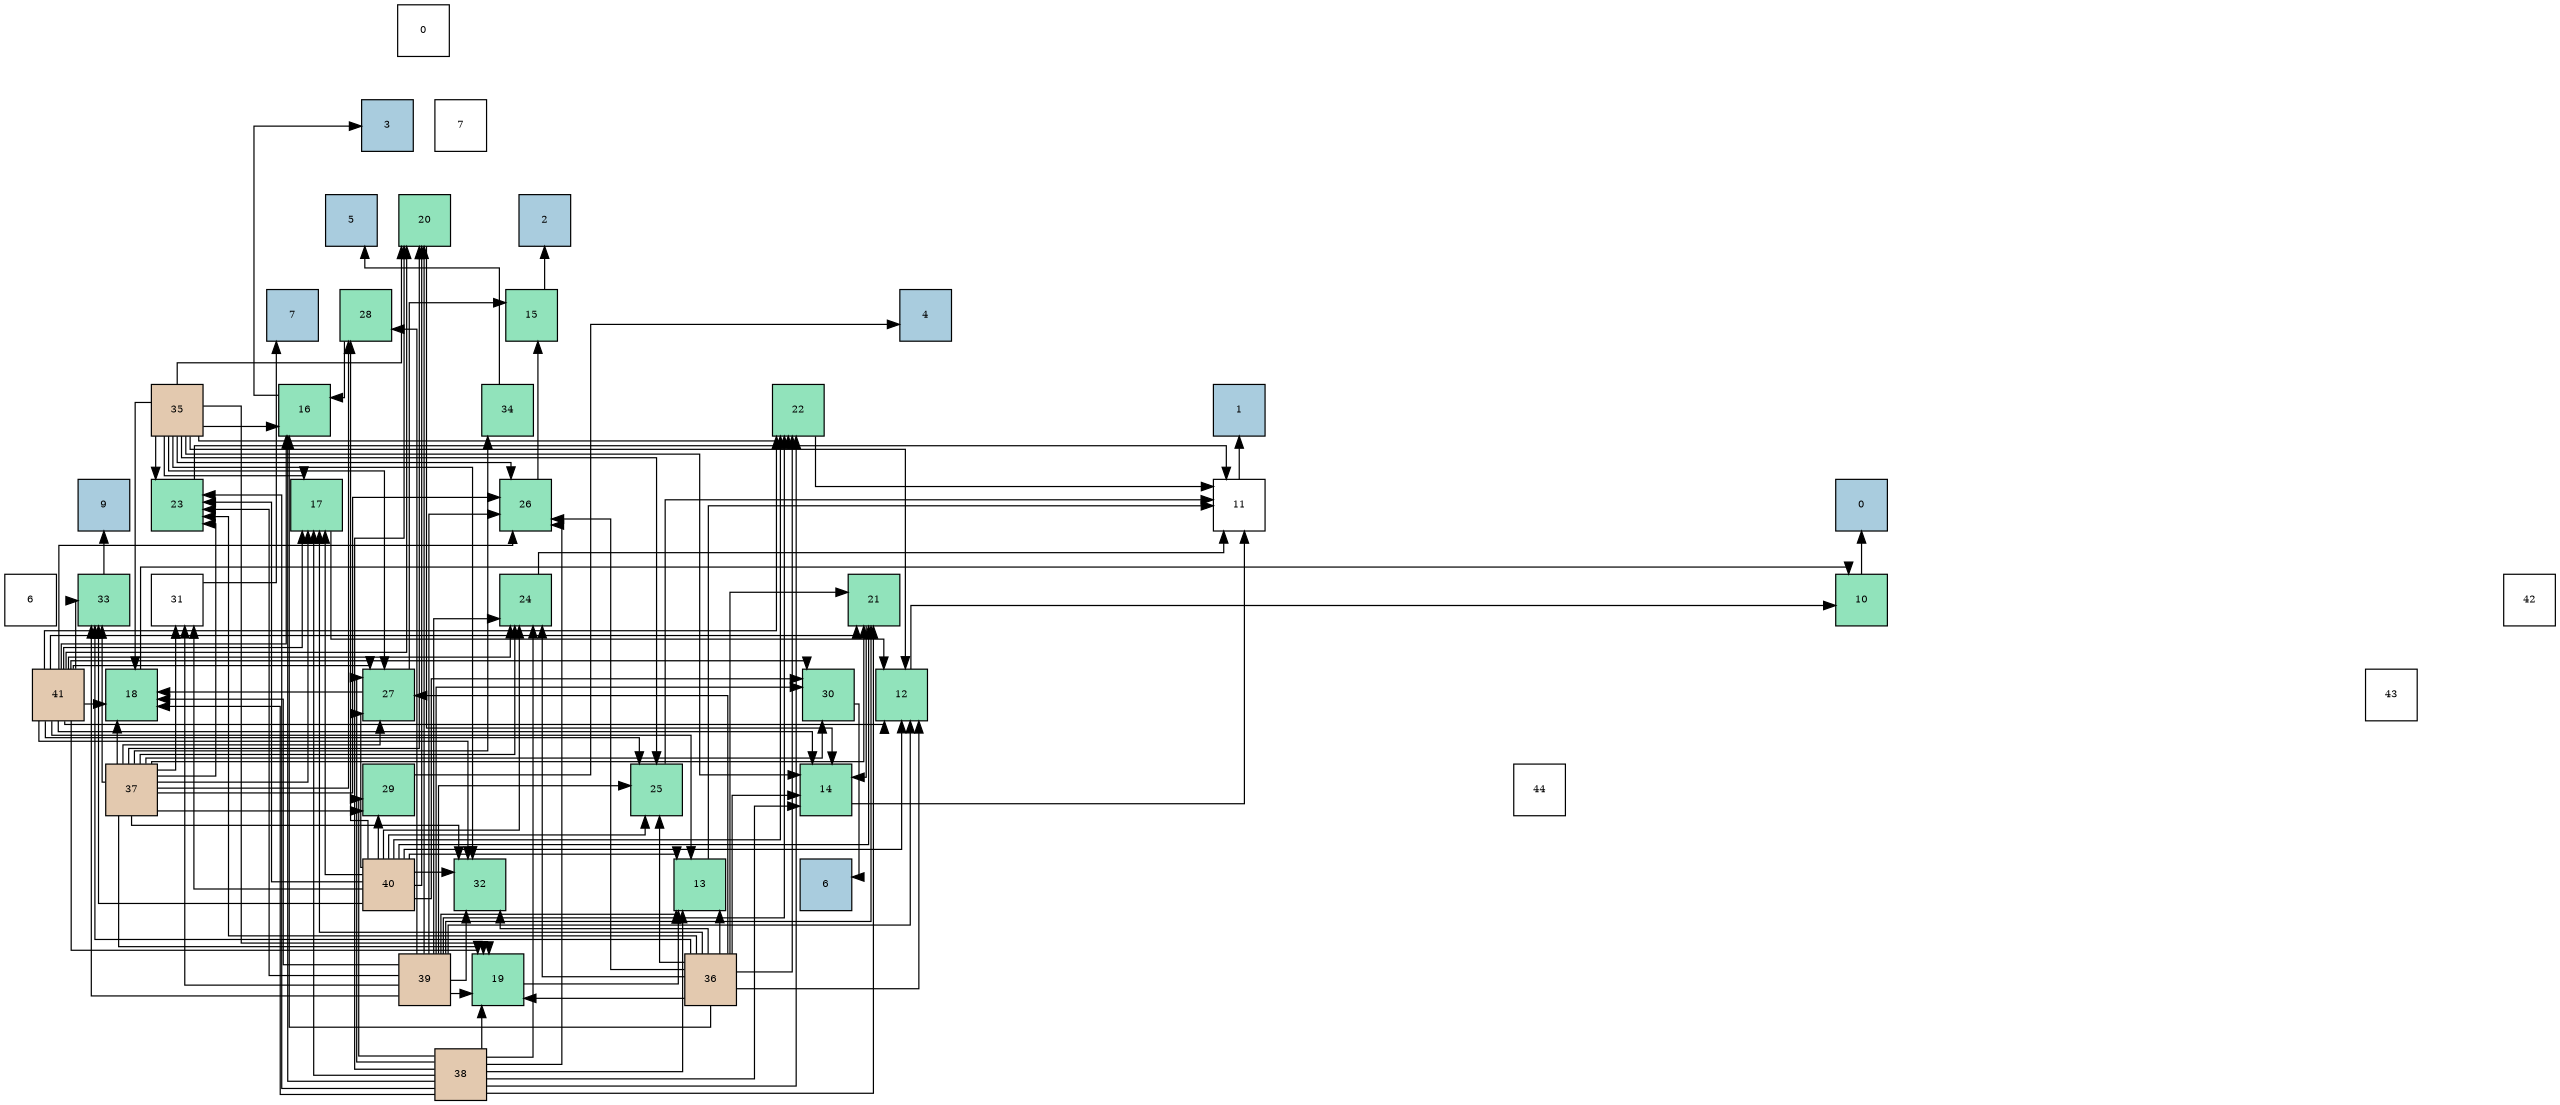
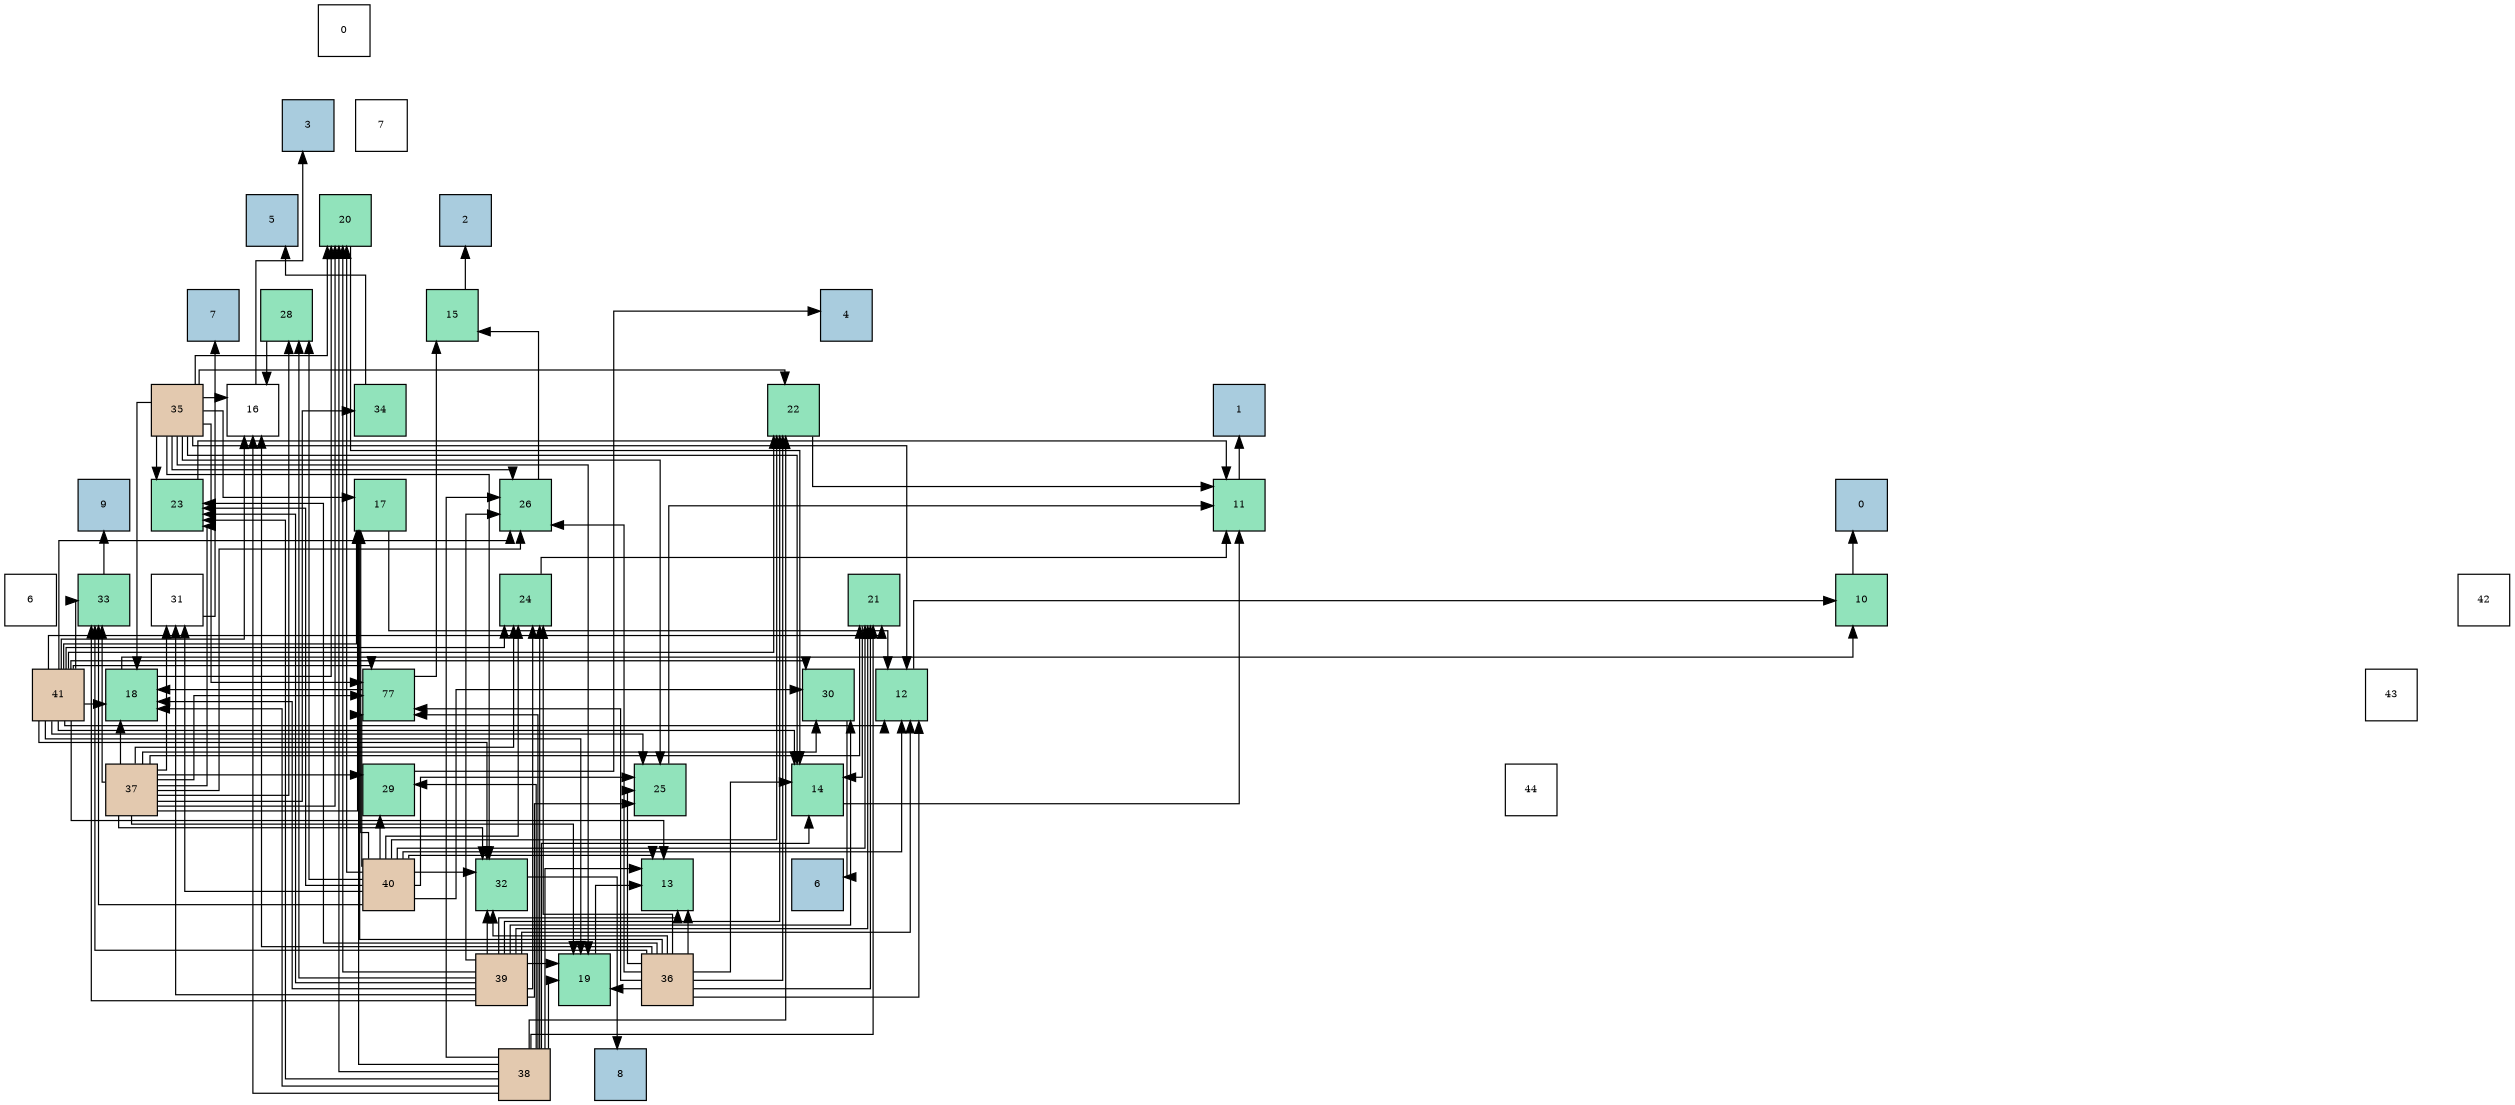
  digraph {
    rank=same
    rankdir=TB
    splines=ortho
    node [fillcolor="#91e3bb" fixedsize=true fontsize=8 shape=square style=filled]
    edge [constraint=false style=vis]
    n1 [fillcolor="#ffffff" label=0 width=0.6]
    n2 [fillcolor="#a9ccde" label=3 width=0.6]
    n3 [fillcolor="#ffffff" label=7 width=0.6]
    n4 [fillcolor="#a9ccde" label=5 width=0.6]
    n5 [label=20 width=0.6]
    n6 [fillcolor="#a9ccde" label=2 width=0.6]
    n7 [fillcolor="#a9ccde" label=7 width=0.6]
    n8 [label=28 width=0.6]
    n9 [label=14 width=0.6]
    n10 [label=15 width=0.6]
    n11 [fillcolor="#e3c9af" label=35 width=0.6]
-   n12 [label=16 width=0.6]
+   n12 [fillcolor="#ffffff" label=16 width=0.6]
    n13 [label=34 width=0.6]
    n14 [fillcolor="#a9ccde" label=9 width=0.6]
    n15 [label=23 width=0.6]
    n16 [label=17 width=0.6]
    n17 [label=18 width=0.6]
    n18 [label=22 width=0.6]
    n19 [label=26 width=0.6]
-   n20 [label=27 width=0.6]
+   n20 [label=77 width=0.6]
    n21 [label=25 width=0.6]
    n22 [label=32 width=0.6]
    n23 [label=12 width=0.6]
    n24 [label=19 width=0.6]
    n25 [fillcolor="#ffffff" label=6 width=0.6]
    n26 [label=33 width=0.6]
    n27 [fillcolor="#ffffff" label=31 width=0.6]
-   n28 [fillcolor="#ffffff" label=11 width=0.6]
+   n28 [label=11 width=0.6]
    n29 [label=24 width=0.6]
    n30 [fillcolor="#e3c9af" label=37 width=0.6]
    n31 [label=29 width=0.6]
    n32 [label=10 width=0.6]
    n33 [label=21 width=0.6]
    n34 [label=13 width=0.6]
    n35 [fillcolor="#e3c9af" label=39 width=0.6]
+   n36 [fillcolor="#a9ccde" label=8 width=0.6]
    n37 [fillcolor="#ffffff" label=44 width=0.6]
    n38 [fillcolor="#a9ccde" label=6 width=0.6]
    n39 [fillcolor="#e3c9af" label=38 width=0.6]
    n40 [fillcolor="#e3c9af" label=41 width=0.6]
    n41 [label=30 width=0.6]
    n42 [fillcolor="#a9ccde" label=4 width=0.6]
    n43 [fillcolor="#a9ccde" label=1 width=0.6]
    n44 [fillcolor="#e3c9af" label=40 width=0.6]
    n45 [fillcolor="#e3c9af" label=36 width=0.6]
    n46 [fillcolor="#a9ccde" label=0 width=0.6]
    n47 [fillcolor="#ffffff" label=43 width=0.6]
    n48 [fillcolor="#ffffff" label=42 width=0.6]
    n1 -> n2 [constraint=true style=invis]
    n1 -> n3 [constraint=true style=invis]
    n2 -> n4 [constraint=true style=invis]
    n2 -> n5 [constraint=true style=invis]
    n3 -> n5 [constraint=true style=invis]
    n3 -> n6 [constraint=true style=invis]
    n4 -> n7 [constraint=true style=invis]
    n4 -> n8 [constraint=true style=invis]
    n5 -> n8 [constraint=true style=invis]
    n5 -> n9
    n5 -> n10 [constraint=true style=invis]
    n6 -> n10 [constraint=true style=invis]
    n6 -> n42 [constraint=true style=invis]
    n7 -> n11 [constraint=true style=invis]
    n7 -> n12 [constraint=true style=invis]
    n8 -> n12
    n8 -> n12 [constraint=true style=invis]
    n8 -> n13 [constraint=true style=invis]
    n9 -> n28
    n9 -> n34 [constraint=true style=invis]
    n9 -> n38 [constraint=true style=invis]
    n10 -> n6
    n10 -> n13 [constraint=true style=invis]
    n10 -> n18 [constraint=true style=invis]
    n11 -> n5
    n11 -> n9
    n11 -> n12
    n11 -> n14 [constraint=true style=invis]
    n11 -> n15
    n11 -> n15 [constraint=true style=invis]
    n11 -> n16
    n11 -> n17
    n11 -> n18
    n11 -> n19
    n11 -> n20
    n11 -> n21
    n11 -> n22
    n11 -> n23
    n11 -> n24
    n12 -> n2
    n12 -> n15 [constraint=true style=invis]
    n12 -> n16 [constraint=true style=invis]
    n13 -> n4
    n13 -> n16 [constraint=true style=invis]
    n13 -> n19 [constraint=true style=invis]
    n14 -> n25 [constraint=true style=invis]
    n14 -> n26 [constraint=true style=invis]
    n15 -> n26 [constraint=true style=invis]
    n15 -> n27 [constraint=true style=invis]
    n15 -> n28
    n16 -> n23
    n16 -> n27 [constraint=true style=invis]
    n16 -> n29 [constraint=true style=invis]
    n17 -> n30 [constraint=true style=invis]
    n17 -> n31 [constraint=true style=invis]
    n17 -> n32
    n18 -> n19 [constraint=true style=invis]
    n18 -> n28
    n18 -> n28 [constraint=true style=invis]
    n19 -> n10
    n19 -> n29 [constraint=true style=invis]
    n19 -> n33 [constraint=true style=invis]
    n20 -> n10
    n20 -> n17
    n20 -> n21 [constraint=true style=invis]
    n20 -> n31 [constraint=true style=invis]
    n21 -> n22 [constraint=true style=invis]
    n21 -> n28
    n21 -> n34 [constraint=true style=invis]
    n22 -> n24 [constraint=true style=invis]
    n22 -> n35 [constraint=true style=invis]
+   n22 -> n36
    n23 -> n9 [constraint=true style=invis]
    n23 -> n32
    n23 -> n37 [constraint=true style=invis]
    n24 -> n34
+   n24 -> n36 [constraint=true style=invis]
    n24 -> n39 [constraint=true style=invis]
    n25 -> n40 [constraint=true style=invis]
    n26 -> n14
    n26 -> n17 [constraint=true style=invis]
    n26 -> n40 [constraint=true style=invis]
    n27 -> n7
    n27 -> n17 [constraint=true style=invis]
    n27 -> n20 [constraint=true style=invis]
    n28 -> n32 [constraint=true style=invis]
    n28 -> n33 [constraint=true style=invis]
    n28 -> n43
    n29 -> n20 [constraint=true style=invis]
    n29 -> n28
    n29 -> n41 [constraint=true style=invis]
    n30 -> n5
    n30 -> n8
    n30 -> n13
    n30 -> n15
    n30 -> n16
    n30 -> n17
    n30 -> n19
    n30 -> n20
    n30 -> n22
    n30 -> n24
    n30 -> n26
    n30 -> n27
    n30 -> n29
    n30 -> n31
    n30 -> n33
    n30 -> n41
    n30 -> n44 [constraint=true style=invis]
    n31 -> n22 [constraint=true style=invis]
    n31 -> n42
    n31 -> n44 [constraint=true style=invis]
    n32 -> n23 [constraint=true style=invis]
    n32 -> n46
    n32 -> n47 [constraint=true style=invis]
    n33 -> n9
    n33 -> n23 [constraint=true style=invis]
    n33 -> n41 [constraint=true style=invis]
    n34 -> n24 [constraint=true style=invis]
-   n34 -> n28
    n34 -> n45 [constraint=true style=invis]
    n35 -> n5
    n35 -> n8
    n35 -> n15
    n35 -> n17
    n35 -> n18
    n35 -> n19
    n35 -> n21
    n35 -> n22
    n35 -> n23
    n35 -> n24
    n35 -> n26
    n35 -> n27
    n35 -> n29
    n35 -> n33
    n35 -> n34
    n35 -> n39 [constraint=true style=invis]
    n35 -> n41
    n37 -> n38 [constraint=true style=invis]
    n38 -> n45 [constraint=true style=invis]
    n39 -> n5
    n39 -> n9
    n39 -> n12
    n39 -> n15
    n39 -> n16
    n39 -> n17
    n39 -> n18
    n39 -> n19
    n39 -> n20
    n39 -> n24
    n39 -> n29
    n39 -> n31
    n39 -> n33
    n39 -> n34
-   n40 -> n5
+   n17 -> n5
    n40 -> n9
    n40 -> n12
    n40 -> n16
    n40 -> n17
    n40 -> n18
    n40 -> n19
    n40 -> n20
    n40 -> n21
    n40 -> n22
    n40 -> n23
    n40 -> n24
    n40 -> n26
    n40 -> n29
    n40 -> n30 [constraint=true style=invis]
    n40 -> n33
    n40 -> n34
    n40 -> n41
    n41 -> n9 [constraint=true style=invis]
    n41 -> n21 [constraint=true style=invis]
    n41 -> n38
    n42 -> n18 [constraint=true style=invis]
    n42 -> n43 [constraint=true style=invis]
    n43 -> n28 [constraint=true style=invis]
    n43 -> n46 [constraint=true style=invis]
    n44 -> n5
    n44 -> n8
    n44 -> n15
    n44 -> n16
    n44 -> n18
    n44 -> n20
    n44 -> n21
    n44 -> n22
    n44 -> n23
    n44 -> n26
    n44 -> n27
    n44 -> n29
    n44 -> n31
    n44 -> n33
    n44 -> n34
    n44 -> n35 [constraint=true style=invis]
    n44 -> n41
    n45 -> n9
    n45 -> n12
    n45 -> n15
    n45 -> n16
    n45 -> n18
    n45 -> n19
    n45 -> n20
    n45 -> n21
    n45 -> n22
    n45 -> n23
    n45 -> n24
    n45 -> n26
    n45 -> n29
    n45 -> n33
    n45 -> n34
+   n45 -> n36 [constraint=true style=invis]
    n46 -> n32 [constraint=true style=invis]
    n46 -> n48 [constraint=true style=invis]
    n47 -> n37 [constraint=true style=invis]
    n48 -> n47 [constraint=true style=invis]
  }
